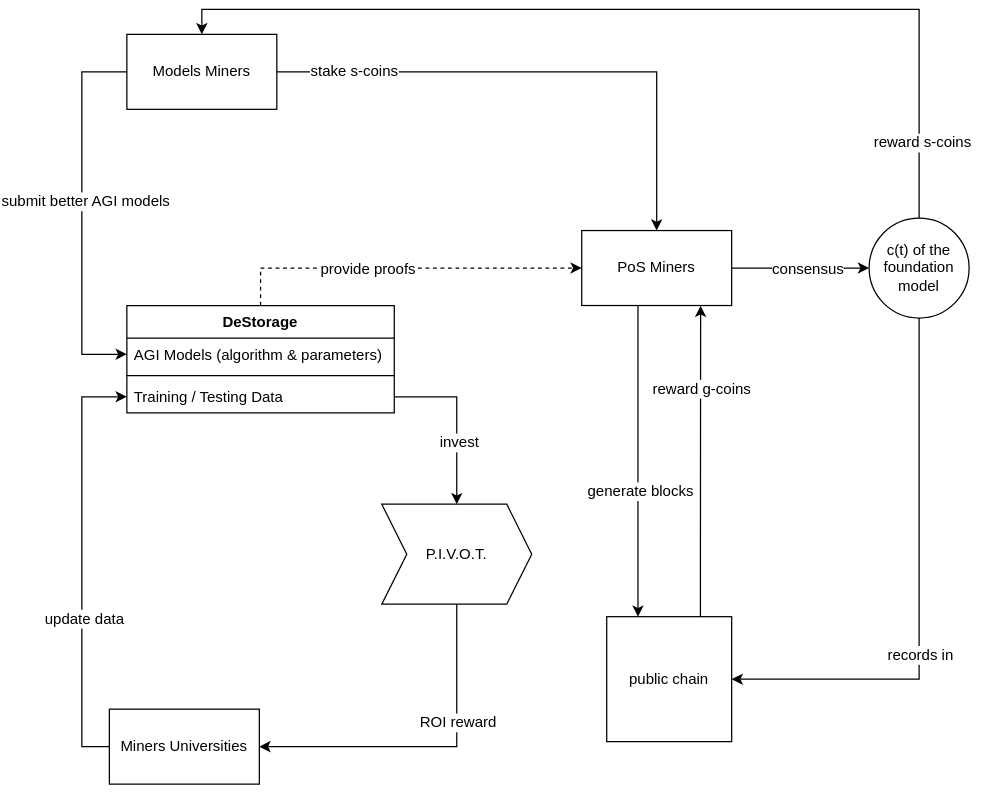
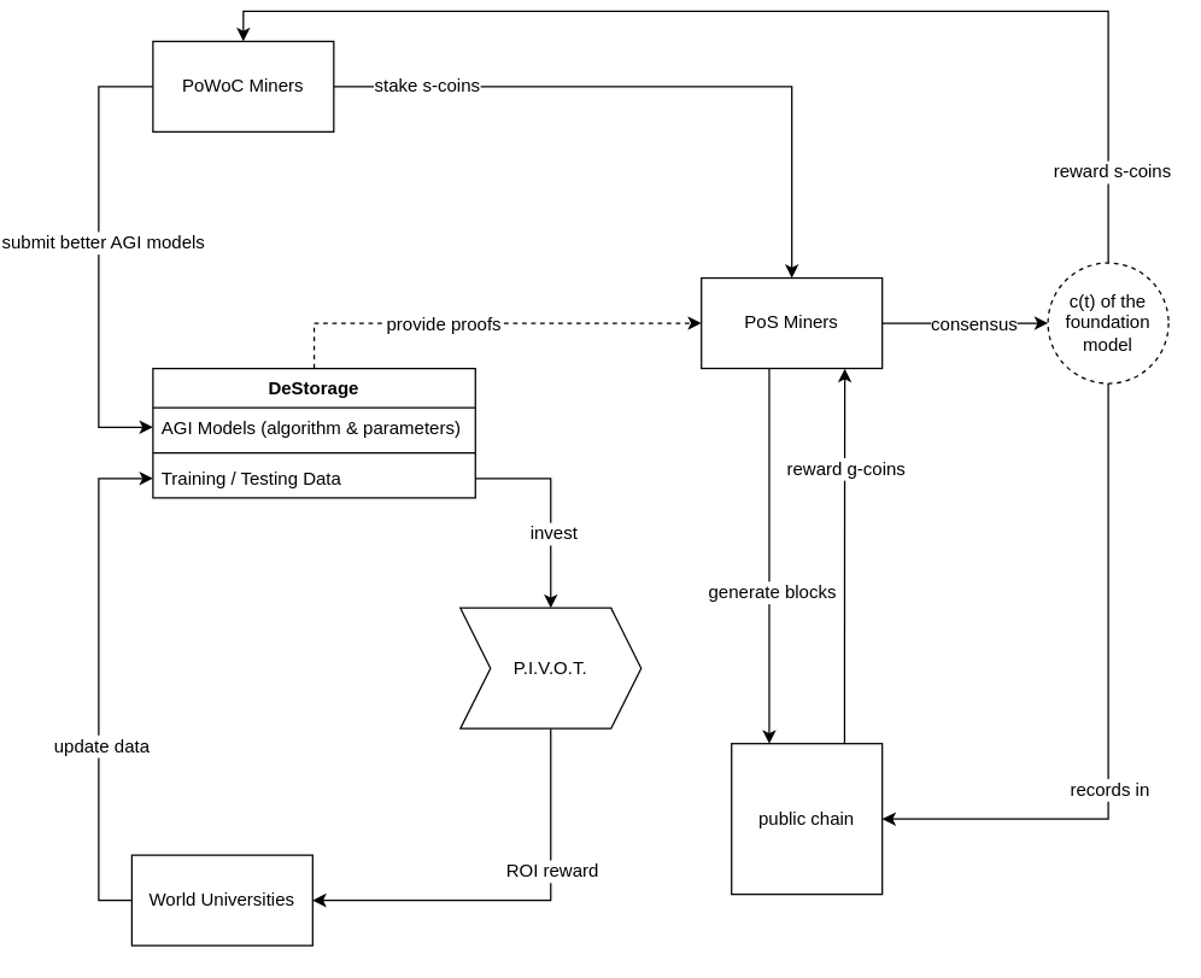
  <mxCell id="0" />
  <mxCell id="1" parent="0" />
  <mxCell id="2" style="edgeStyle=orthogonalEdgeStyle;rounded=0;orthogonalLoop=1;jettySize=auto;html=1;exitX=0.5;exitY=0;exitDx=0;exitDy=0;dashed=1;" edge="1" parent="1" source="4" target="20"><mxGeometry relative="1" as="geometry" /></mxCell>
  <mxCell id="3" value="provide proofs" style="text;html=1;resizable=0;points=[];align=center;verticalAlign=middle;labelBackgroundColor=#ffffff;" vertex="1" connectable="0" parent="2"><mxGeometry x="-0.41" y="1" relative="1" as="geometry"><mxPoint x="30" y="1" as="offset" /></mxGeometry></mxCell>
  <mxCell id="4" value="DeStorage" style="swimlane;fontStyle=1;align=center;verticalAlign=top;childLayout=stackLayout;horizontal=1;startSize=26;horizontalStack=0;resizeParent=1;resizeParentMax=0;resizeLast=0;collapsible=1;marginBottom=0;" vertex="1" parent="1"><mxGeometry x="56" y="237" width="214" height="86" as="geometry" /></mxCell>
  <mxCell id="5" value="AGI Models (algorithm &amp; parameters)" style="text;strokeColor=none;fillColor=none;align=left;verticalAlign=top;spacingLeft=4;spacingRight=4;overflow=hidden;rotatable=0;points=[[0,0.5],[1,0.5]];portConstraint=eastwest;" vertex="1" parent="4"><mxGeometry y="26" width="214" height="26" as="geometry" /></mxCell>
  <mxCell id="6" value="" style="line;strokeWidth=1;fillColor=none;align=left;verticalAlign=middle;spacingTop=-1;spacingLeft=3;spacingRight=3;rotatable=0;labelPosition=right;points=[];portConstraint=eastwest;" vertex="1" parent="4"><mxGeometry y="52" width="214" height="8" as="geometry" /></mxCell>
  <mxCell id="7" value="Training / Testing Data" style="text;strokeColor=none;fillColor=none;align=left;verticalAlign=top;spacingLeft=4;spacingRight=4;overflow=hidden;rotatable=0;points=[[0,0.5],[1,0.5]];portConstraint=eastwest;" vertex="1" parent="4"><mxGeometry y="60" width="214" height="26" as="geometry" /></mxCell>
  <mxCell id="8" style="edgeStyle=orthogonalEdgeStyle;rounded=0;orthogonalLoop=1;jettySize=auto;html=1;entryX=0.793;entryY=1.003;entryDx=0;entryDy=0;entryPerimeter=0;" edge="1" parent="1" source="10" target="20"><mxGeometry relative="1" as="geometry"><Array as="points"><mxPoint x="515" y="426" /><mxPoint x="515" y="426" /></Array></mxGeometry></mxCell>
  <mxCell id="9" value="reward g-coins" style="text;html=1;resizable=0;points=[];align=center;verticalAlign=middle;labelBackgroundColor=#ffffff;" vertex="1" connectable="0" parent="8"><mxGeometry x="0.473" relative="1" as="geometry"><mxPoint as="offset" /></mxGeometry></mxCell>
  <mxCell id="10" value="public chain" style="rounded=0;whiteSpace=wrap;html=1;shadow=0;fontFamily=Helvetica;fontSize=12;fontColor=#000000;align=center;fillColor=#FFFFFF;direction=south;" vertex="1" parent="1"><mxGeometry x="440" y="486" width="100" height="100" as="geometry" /></mxCell>
  <mxCell id="11" style="edgeStyle=orthogonalEdgeStyle;rounded=0;orthogonalLoop=1;jettySize=auto;html=1;exitX=0.5;exitY=0;exitDx=0;exitDy=0;entryX=0.5;entryY=0;entryDx=0;entryDy=0;" edge="1" parent="1" source="15" target="25"><mxGeometry relative="1" as="geometry" /></mxCell>
  <mxCell id="12" value="&amp;nbsp;reward s-coins" style="text;html=1;resizable=0;points=[];align=center;verticalAlign=middle;labelBackgroundColor=#ffffff;" vertex="1" connectable="0" parent="11"><mxGeometry x="0.847" y="4" relative="1" as="geometry"><mxPoint x="536.5" y="102" as="offset" /></mxGeometry></mxCell>
  <mxCell id="13" style="edgeStyle=orthogonalEdgeStyle;rounded=0;orthogonalLoop=1;jettySize=auto;html=1;exitX=0.5;exitY=1;exitDx=0;exitDy=0;entryX=0.5;entryY=0;entryDx=0;entryDy=0;" edge="1" parent="1" source="15" target="10"><mxGeometry relative="1" as="geometry"><Array as="points"><mxPoint x="690" y="536" /></Array></mxGeometry></mxCell>
  <mxCell id="14" value="records in" style="text;html=1;resizable=0;points=[];align=center;verticalAlign=middle;labelBackgroundColor=#ffffff;" vertex="1" connectable="0" parent="13"><mxGeometry x="0.185" y="2" relative="1" as="geometry"><mxPoint x="-2" y="9" as="offset" /></mxGeometry></mxCell>
- <mxCell id="15" value="c(t) of the foundation model" style="ellipse;whiteSpace=wrap;html=1;aspect=fixed;" vertex="1" parent="1"><mxGeometry x="650" y="167" width="80" height="80" as="geometry" /></mxCell>
+ <mxCell id="15" value="c(t) of the foundation model" style="ellipse;whiteSpace=wrap;html=1;aspect=fixed;dashed=1;" vertex="1" parent="1"><mxGeometry x="650" y="167" width="80" height="80" as="geometry" /></mxCell>
  <mxCell id="16" style="edgeStyle=orthogonalEdgeStyle;rounded=0;orthogonalLoop=1;jettySize=auto;html=1;" edge="1" parent="1" source="20" target="15"><mxGeometry relative="1" as="geometry" /></mxCell>
  <mxCell id="17" value="consensus" style="text;html=1;resizable=0;points=[];align=center;verticalAlign=middle;labelBackgroundColor=#ffffff;" vertex="1" connectable="0" parent="16"><mxGeometry x="0.741" y="-1" relative="1" as="geometry"><mxPoint x="-36" y="-1" as="offset" /></mxGeometry></mxCell>
  <mxCell id="18" style="edgeStyle=orthogonalEdgeStyle;rounded=0;orthogonalLoop=1;jettySize=auto;html=1;entryX=0;entryY=0.75;entryDx=0;entryDy=0;" edge="1" parent="1" source="20" target="10"><mxGeometry relative="1" as="geometry"><Array as="points"><mxPoint x="465" y="266" /><mxPoint x="465" y="266" /></Array></mxGeometry></mxCell>
  <mxCell id="19" value="generate blocks" style="text;html=1;resizable=0;points=[];align=center;verticalAlign=middle;labelBackgroundColor=#ffffff;" vertex="1" connectable="0" parent="18"><mxGeometry x="0.187" y="1" relative="1" as="geometry"><mxPoint as="offset" /></mxGeometry></mxCell>
  <mxCell id="20" value="PoS Miners" style="rounded=0;whiteSpace=wrap;html=1;" vertex="1" parent="1"><mxGeometry x="420" y="177" width="120" height="60" as="geometry" /></mxCell>
  <mxCell id="21" style="edgeStyle=orthogonalEdgeStyle;rounded=0;orthogonalLoop=1;jettySize=auto;html=1;entryX=0;entryY=0.5;entryDx=0;entryDy=0;" edge="1" parent="1" source="25" target="5"><mxGeometry relative="1" as="geometry"><Array as="points"><mxPoint x="20" y="50" /><mxPoint x="20" y="276" /></Array></mxGeometry></mxCell>
  <mxCell id="22" value="submit better AGI models" style="text;html=1;resizable=0;points=[];align=center;verticalAlign=middle;labelBackgroundColor=#ffffff;" vertex="1" connectable="0" parent="21"><mxGeometry x="-0.068" y="2" relative="1" as="geometry"><mxPoint as="offset" /></mxGeometry></mxCell>
  <mxCell id="23" style="edgeStyle=orthogonalEdgeStyle;rounded=0;orthogonalLoop=1;jettySize=auto;html=1;" edge="1" parent="1" source="25" target="20"><mxGeometry relative="1" as="geometry" /></mxCell>
  <mxCell id="24" value="stake s-coins" style="text;html=1;resizable=0;points=[];align=center;verticalAlign=middle;labelBackgroundColor=#ffffff;" vertex="1" connectable="0" parent="23"><mxGeometry x="-0.783" y="-2" relative="1" as="geometry"><mxPoint x="14" y="-2.5" as="offset" /></mxGeometry></mxCell>
- <mxCell id="25" value="Models Miners" style="rounded=0;whiteSpace=wrap;html=1;" vertex="1" parent="1"><mxGeometry x="56" y="20" width="120" height="60" as="geometry" /></mxCell>
+ <mxCell id="25" value="PoWoC Miners" style="rounded=0;whiteSpace=wrap;html=1;" vertex="1" parent="1"><mxGeometry x="56" y="20" width="120" height="60" as="geometry" /></mxCell>
  <mxCell id="26" style="edgeStyle=orthogonalEdgeStyle;rounded=0;orthogonalLoop=1;jettySize=auto;html=1;exitX=0;exitY=0.5;exitDx=0;exitDy=0;entryX=0;entryY=0.5;entryDx=0;entryDy=0;" edge="1" parent="1" source="28" target="7"><mxGeometry relative="1" as="geometry"><Array as="points"><mxPoint x="20" y="590" /><mxPoint x="20" y="310" /></Array></mxGeometry></mxCell>
  <mxCell id="27" value="update data" style="text;html=1;resizable=0;points=[];align=center;verticalAlign=middle;labelBackgroundColor=#ffffff;" vertex="1" connectable="0" parent="26"><mxGeometry x="-0.258" y="-1" relative="1" as="geometry"><mxPoint as="offset" /></mxGeometry></mxCell>
- <mxCell id="28" value="Miners Universities" style="rounded=0;whiteSpace=wrap;html=1;" vertex="1" parent="1"><mxGeometry x="42" y="560" width="120" height="60" as="geometry" /></mxCell>
+ <mxCell id="28" value="World Universities" style="rounded=0;whiteSpace=wrap;html=1;" vertex="1" parent="1"><mxGeometry x="42" y="560" width="120" height="60" as="geometry" /></mxCell>
  <mxCell id="29" style="edgeStyle=orthogonalEdgeStyle;rounded=0;orthogonalLoop=1;jettySize=auto;html=1;entryX=1;entryY=0.5;entryDx=0;entryDy=0;" edge="1" parent="1" source="31" target="28"><mxGeometry relative="1" as="geometry"><Array as="points"><mxPoint x="320" y="590" /></Array></mxGeometry></mxCell>
  <mxCell id="30" value="ROI reward" style="text;html=1;resizable=0;points=[];align=center;verticalAlign=middle;labelBackgroundColor=#ffffff;" vertex="1" connectable="0" parent="29"><mxGeometry x="-0.213" y="-1" relative="1" as="geometry"><mxPoint x="1" y="-13" as="offset" /></mxGeometry></mxCell>
  <mxCell id="31" value="P.I.V.O.T." style="shape=step;perimeter=stepPerimeter;whiteSpace=wrap;html=1;fixedSize=1;" vertex="1" parent="1"><mxGeometry x="260" y="396" width="120" height="80" as="geometry" /></mxCell>
  <mxCell id="32" style="edgeStyle=orthogonalEdgeStyle;rounded=0;orthogonalLoop=1;jettySize=auto;html=1;exitX=1;exitY=0.5;exitDx=0;exitDy=0;" edge="1" parent="1" source="7" target="31"><mxGeometry relative="1" as="geometry" /></mxCell>
  <mxCell id="33" value="invest" style="text;html=1;resizable=0;points=[];align=center;verticalAlign=middle;labelBackgroundColor=#ffffff;" vertex="1" connectable="0" parent="32"><mxGeometry x="0.262" y="1" relative="1" as="geometry"><mxPoint as="offset" /></mxGeometry></mxCell>
